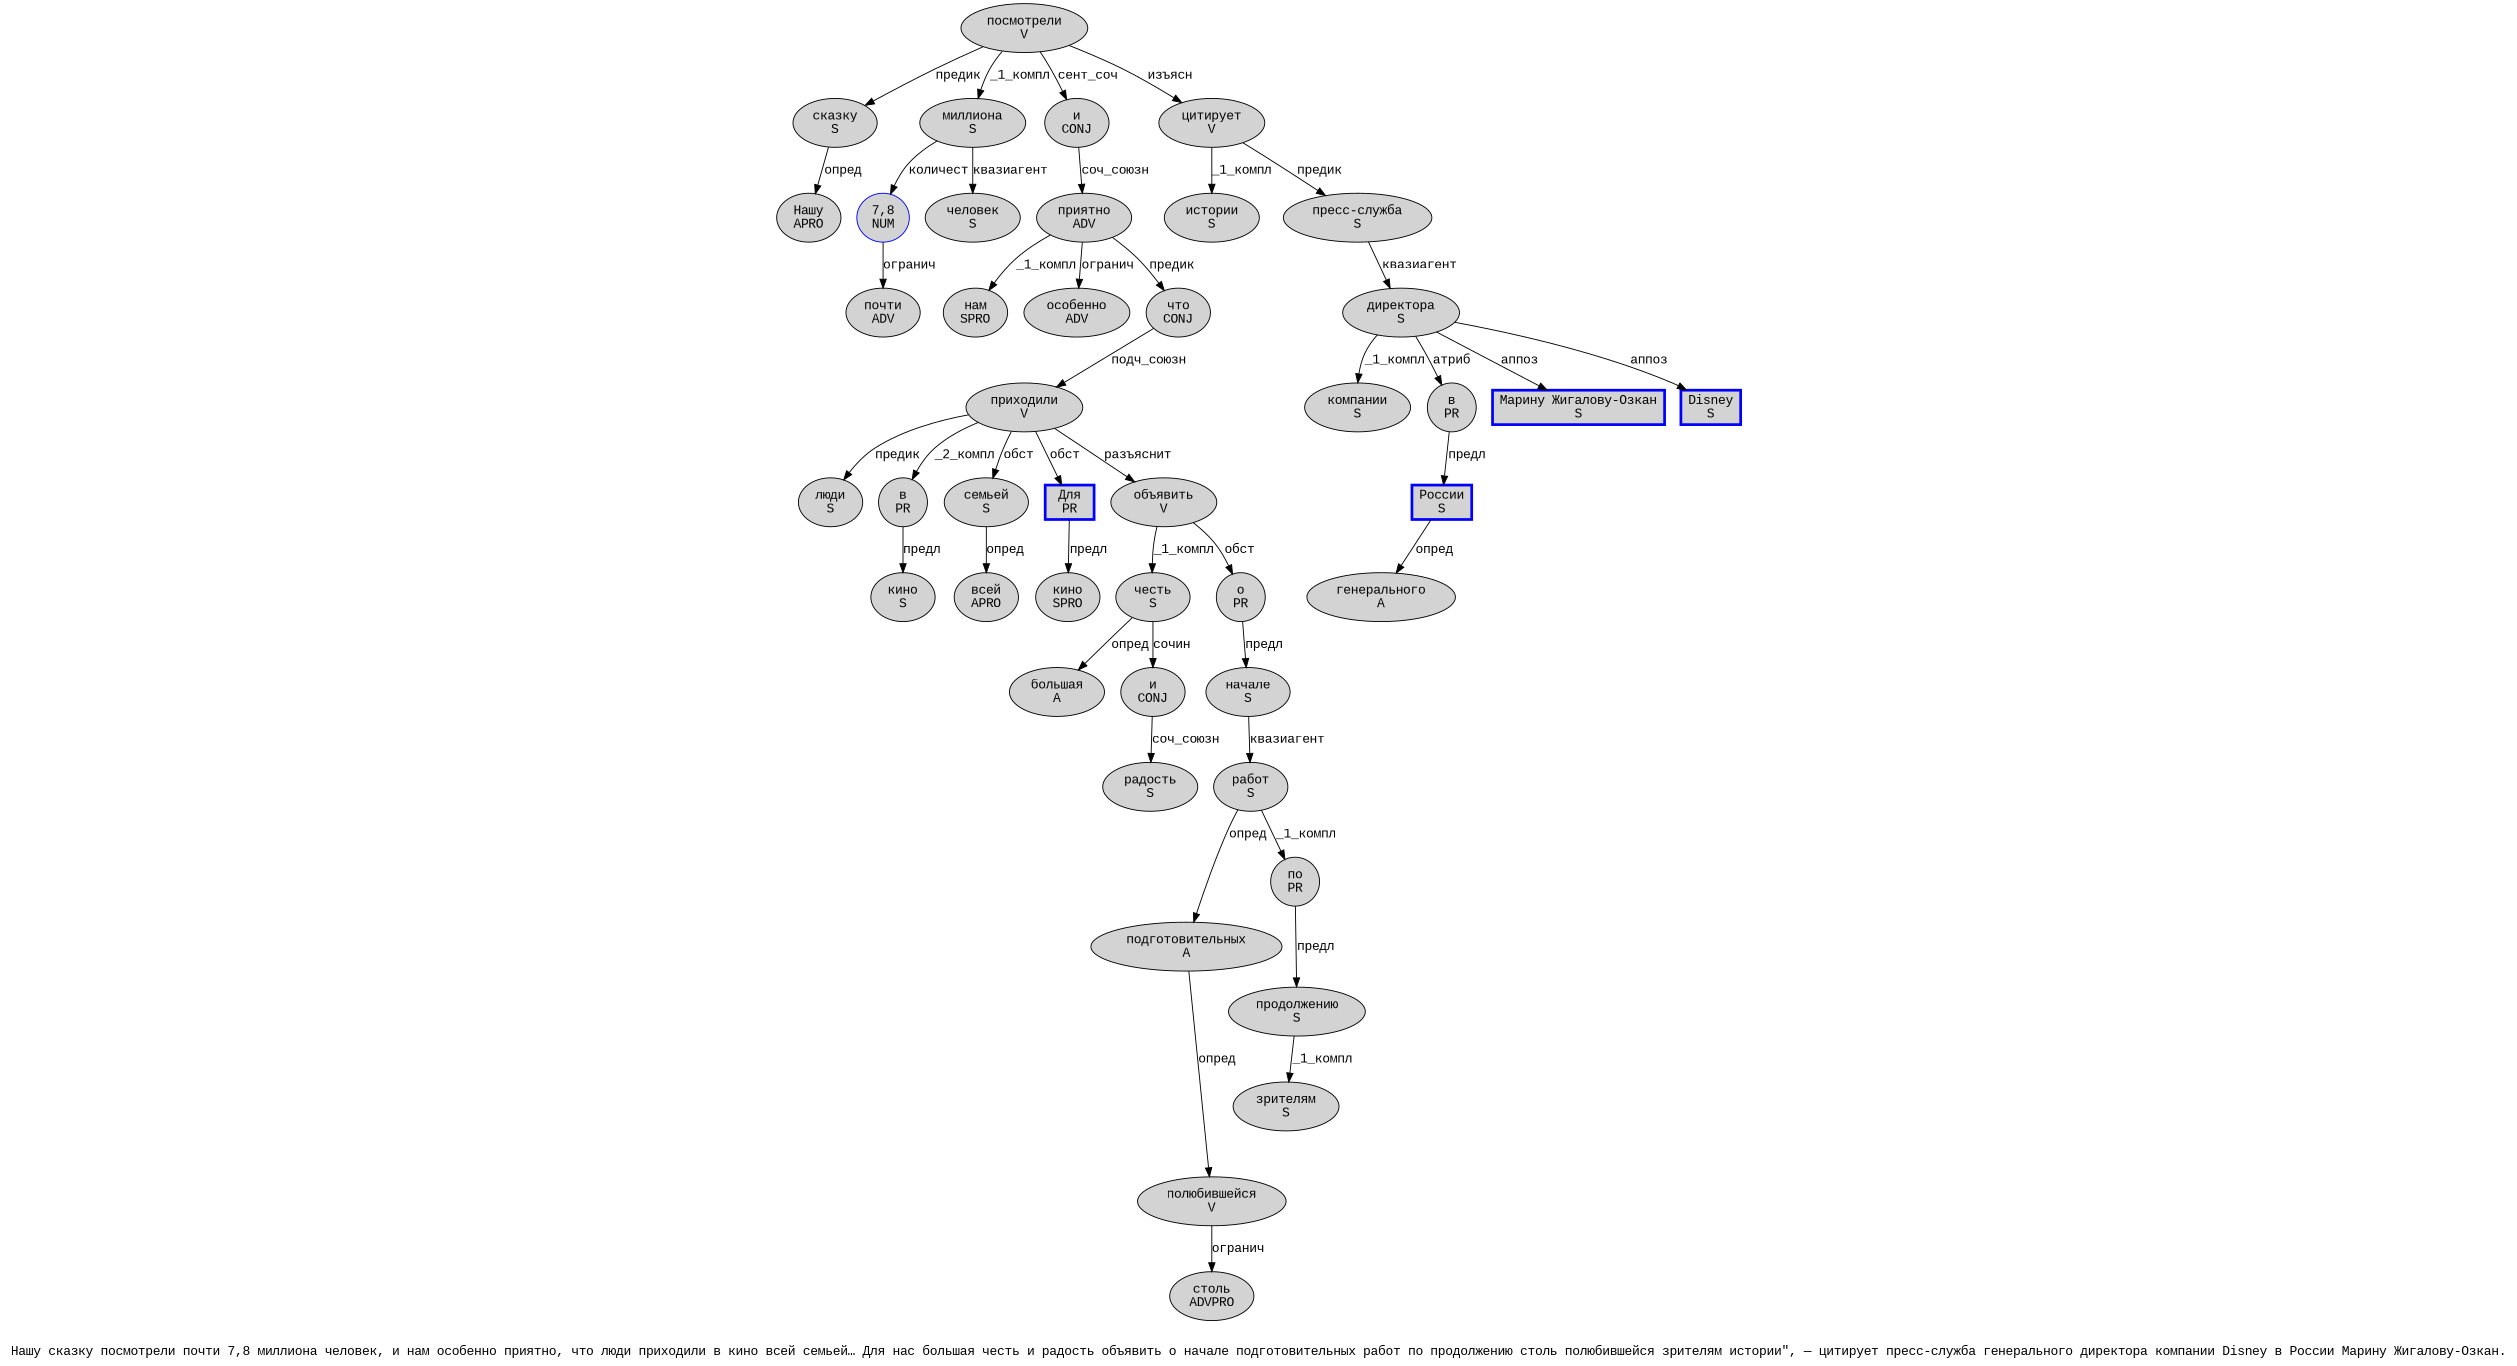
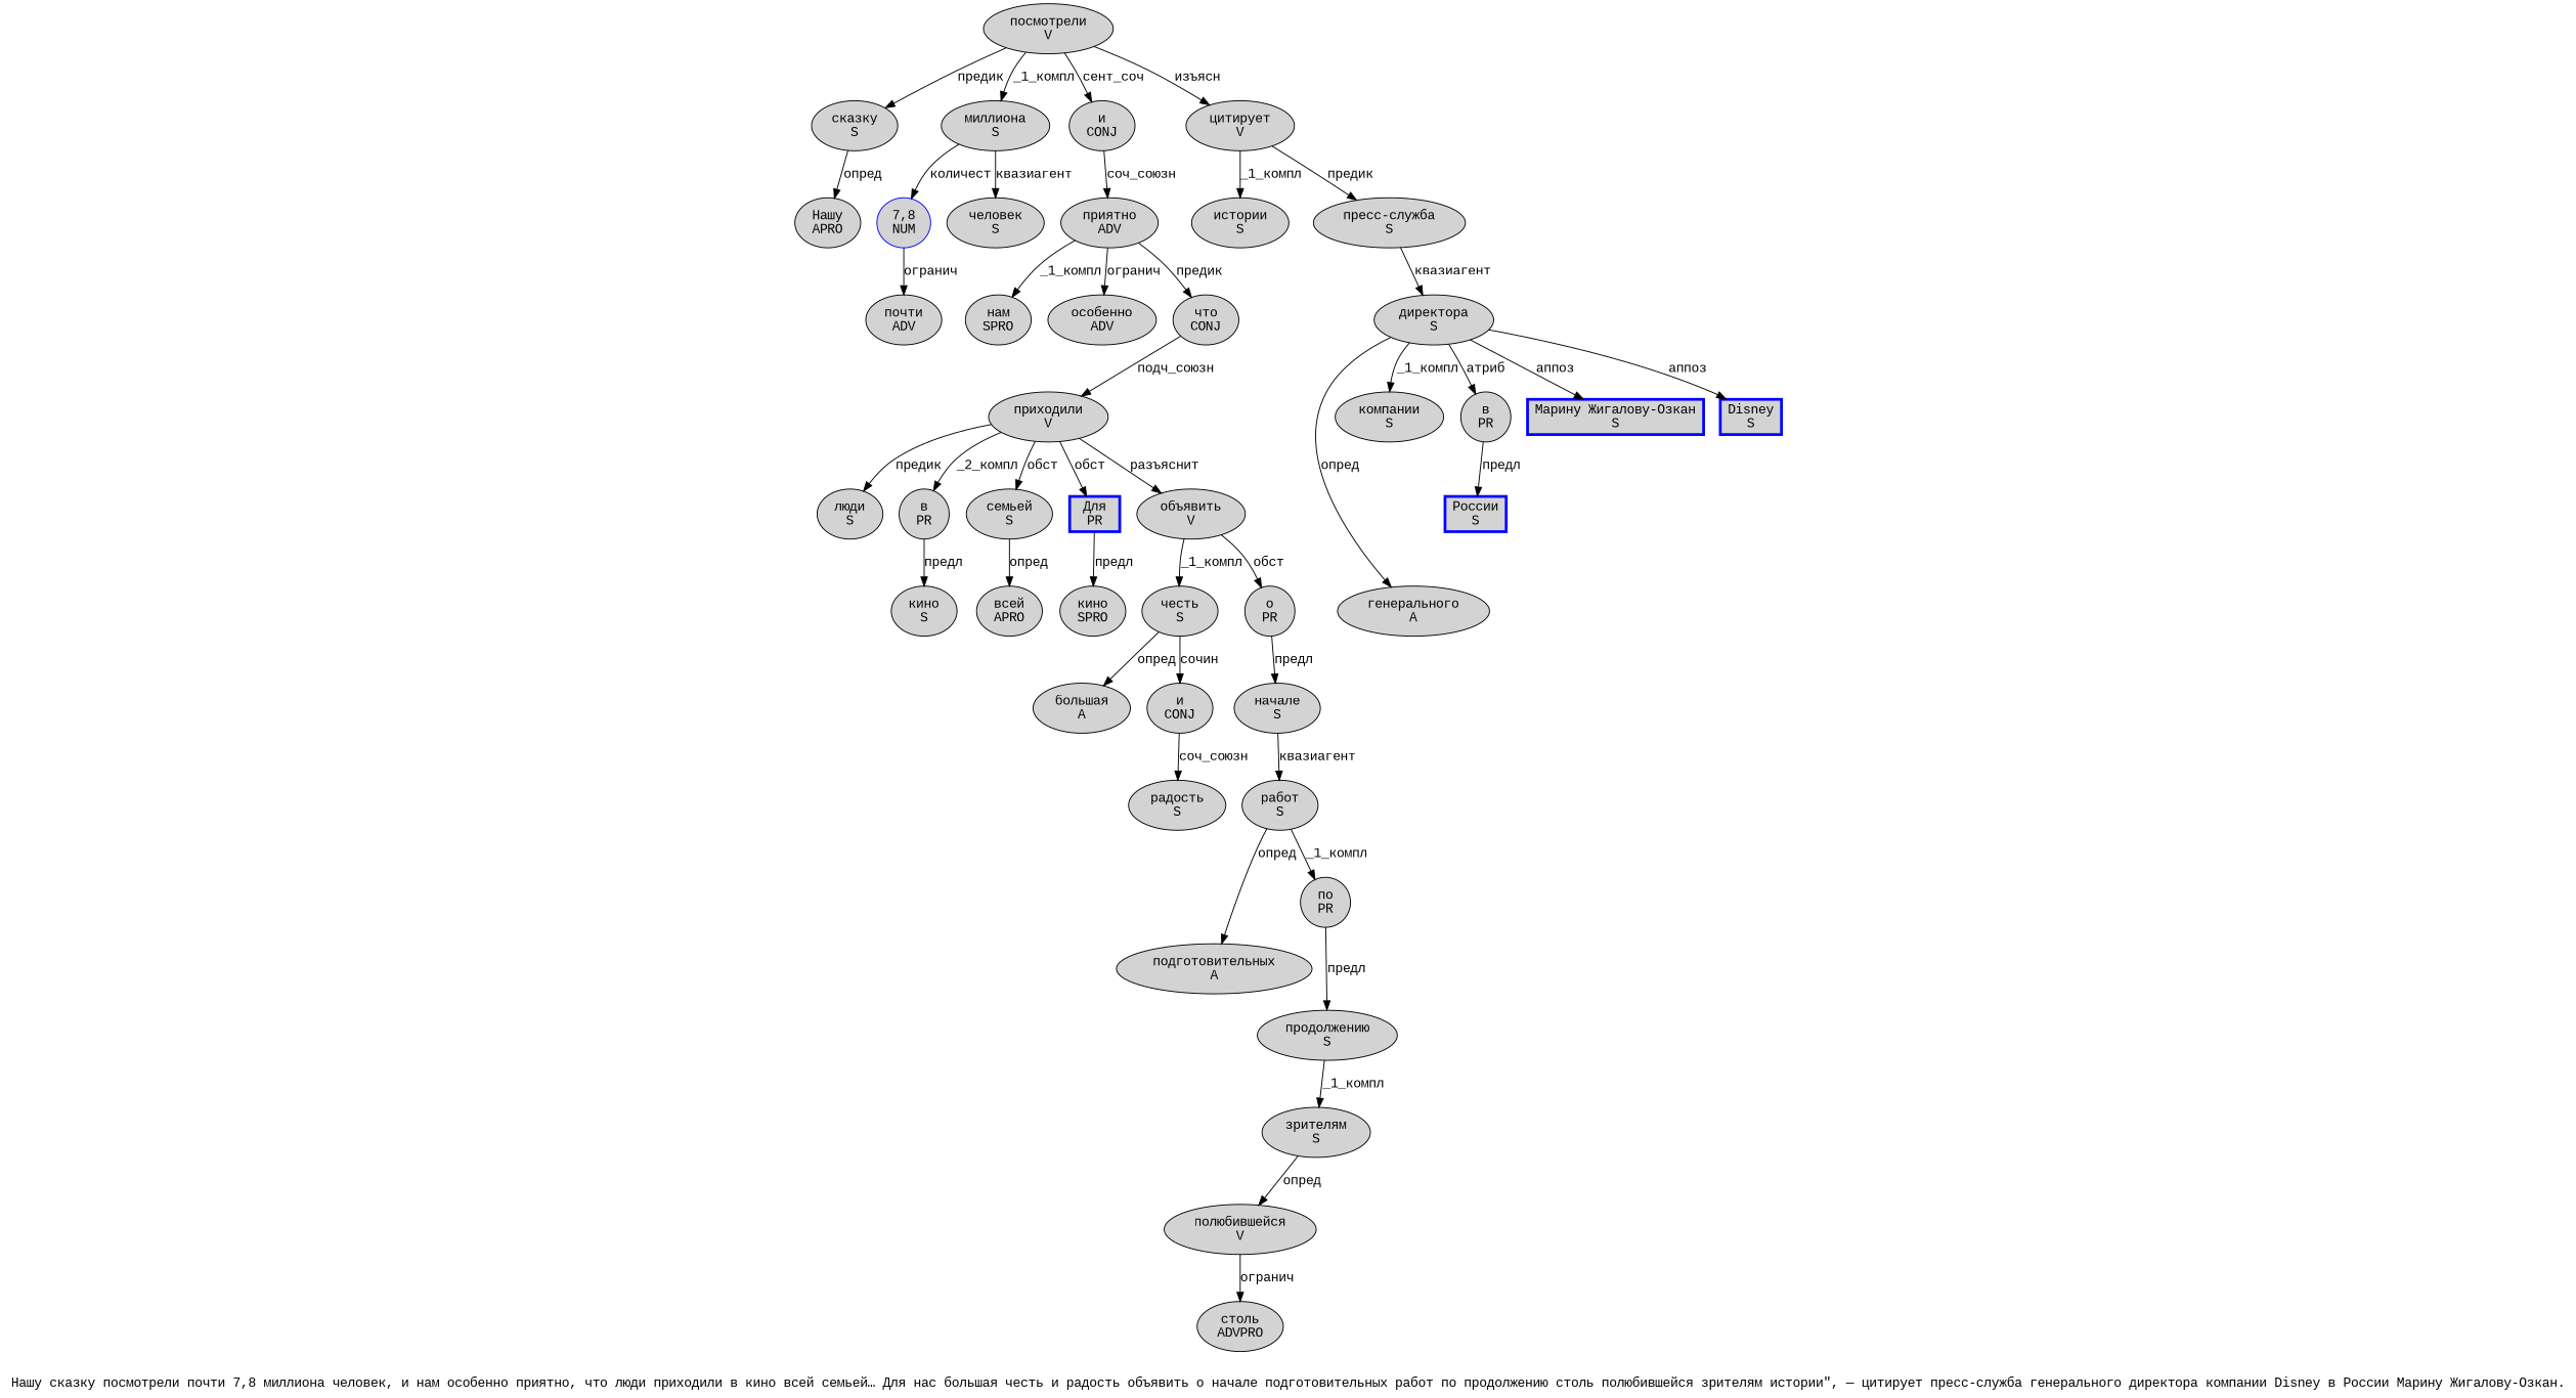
  digraph {
    fontname="Liberation Mono"
    label="Нашу сказку посмотрели почти 7,8 миллиона человек, и нам особенно приятно, что люди приходили в кино всей семьей… Для нас большая честь и радость объявить о начале подготовительных работ по продолжению столь полюбившейся зрителям истории\", — цитирует пресс-служба генерального директора компании Disney в России Марину Жигалову-Озкан."
    node [fillcolor=lightgray fontname="Liberation Mono" penwidth=1 shape=ellipse style=filled]
    edge [fontname="Liberation Mono"]
    n1 [label="Нашу\nAPRO"]
    n2 [label="сказку\nS"]
    n3 [label="посмотрели\nV"]
    n4 [label="миллиона\nS"]
    n5 [label="и\nCONJ"]
    n6 [label="цитирует\nV"]
    n7 [color=blue label="7,8\nNUM"]
    n8 [label="человек\nS"]
    n9 [label="приятно\nADV"]
    n10 [label="истории\nS"]
    n11 [label="пресс-служба\nS"]
    n12 [label="почти\nADV"]
    n13 [label="нам\nSPRO"]
    n14 [label="особенно\nADV"]
    n15 [label="что\nCONJ"]
    n16 [label="приходили\nV"]
    n17 [label="люди\nS"]
    n18 [label="в\nPR"]
    n19 [label="семьей\nS"]
    n20 [color=blue label="Для\nPR" penwidth=3 shape=box]
    n21 [label="объявить\nV"]
    n22 [label="кино\nS"]
    n23 [label="всей\nAPRO"]
    n24 [label="кино\nSPRO"]
    n25 [label="честь\nS"]
    n26 [label="о\nPR"]
    n27 [label="большая\nA"]
    n28 [label="и\nCONJ"]
    n29 [label="радость\nS"]
    n30 [label="начале\nS"]
    n31 [label="работ\nS"]
    n32 [label="подготовительных\nA"]
    n33 [label="по\nPR"]
    n34 [label="продолжению\nS"]
    n35 [label="зрителям\nS"]
    n36 [label="полюбившейся\nV"]
    n37 [label="столь\nADVPRO"]
    n38 [label="директора\nS"]
    n39 [label="генерального\nA"]
    n40 [label="компании\nS"]
    n41 [label="в\nPR"]
    n42 [color=blue label="Марину Жигалову-Озкан\nS" penwidth=3 shape=box]
    n43 [color=blue label="Disney\nS" penwidth=3 shape=box]
    n44 [color=blue label="России\nS" penwidth=3 shape=box]
    n2 -> n1 [label="опред"]
    n3 -> n2 [label="предик"]
    n3 -> n4 [label="_1_компл"]
    n3 -> n5 [label="сент_соч"]
    n3 -> n6 [label="изъясн"]
    n4 -> n7 [label="количест"]
    n4 -> n8 [label="квазиагент"]
    n5 -> n9 [label="соч_союзн"]
    n6 -> n10 [label="_1_компл"]
    n6 -> n11 [label="предик"]
    n7 -> n12 [label="огранич"]
    n9 -> n13 [label="_1_компл"]
    n9 -> n14 [label="огранич"]
    n9 -> n15 [label="предик"]
    n11 -> n38 [label="квазиагент"]
    n15 -> n16 [label="подч_союзн"]
    n16 -> n17 [label="предик"]
    n16 -> n18 [label="_2_компл"]
    n16 -> n19 [label="обст"]
    n16 -> n20 [label="обст"]
    n16 -> n21 [label="разъяснит"]
    n18 -> n22 [label="предл"]
    n19 -> n23 [label="опред"]
    n20 -> n24 [label="предл"]
    n21 -> n25 [label="_1_компл"]
    n21 -> n26 [label="обст"]
    n25 -> n27 [label="опред"]
    n25 -> n28 [label="сочин"]
    n26 -> n30 [label="предл"]
    n28 -> n29 [label="соч_союзн"]
    n30 -> n31 [label="квазиагент"]
    n31 -> n32 [label="опред"]
    n31 -> n33 [label="_1_компл"]
    n33 -> n34 [label="предл"]
    n34 -> n35 [label="_1_компл"]
-   n32 -> n36 [label="опред"]
+   n35 -> n36 [label="опред"]
    n36 -> n37 [label="огранич"]
-   n44 -> n39 [label="опред"]
+   n38 -> n39 [label="опред"]
    n38 -> n40 [label="_1_компл"]
    n38 -> n41 [label="атриб"]
    n38 -> n42 [label="аппоз"]
    n38 -> n43 [label="аппоз"]
    n41 -> n44 [label="предл"]
  }
